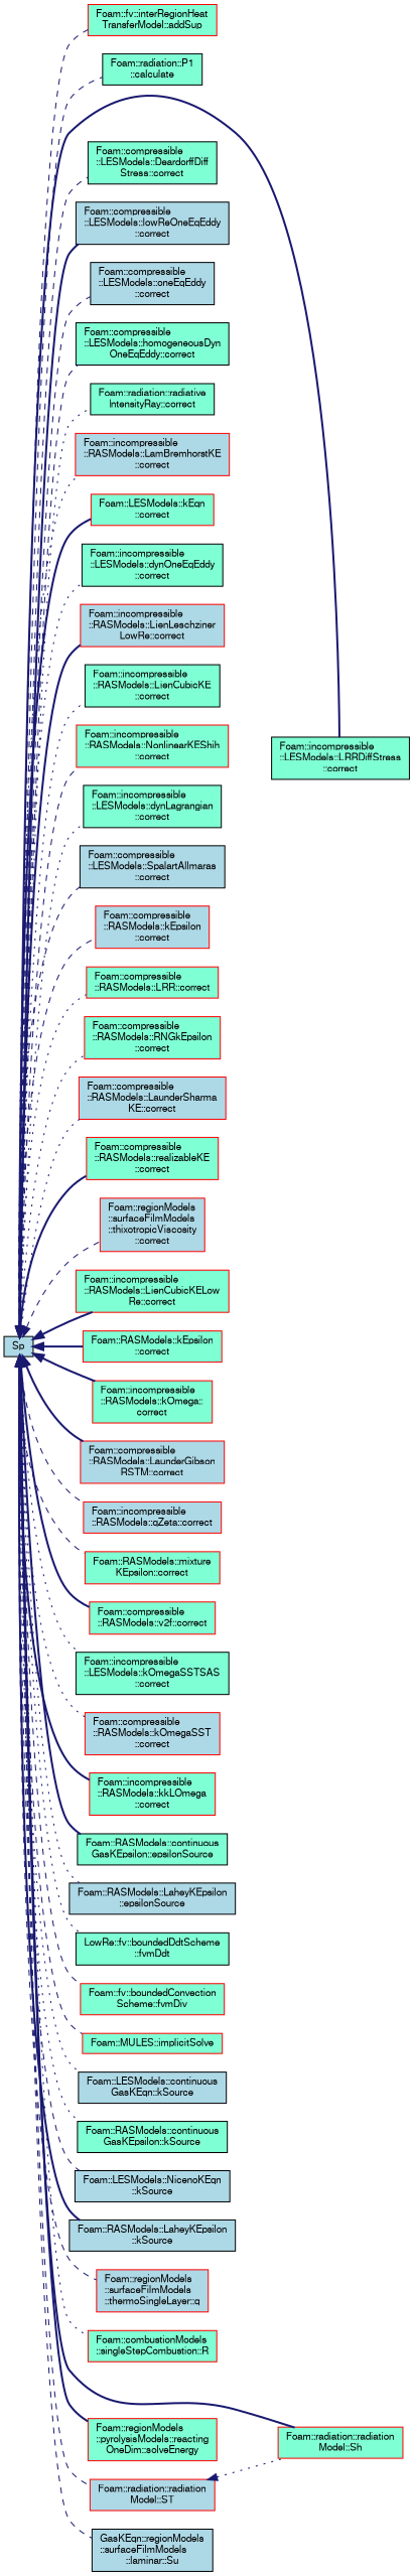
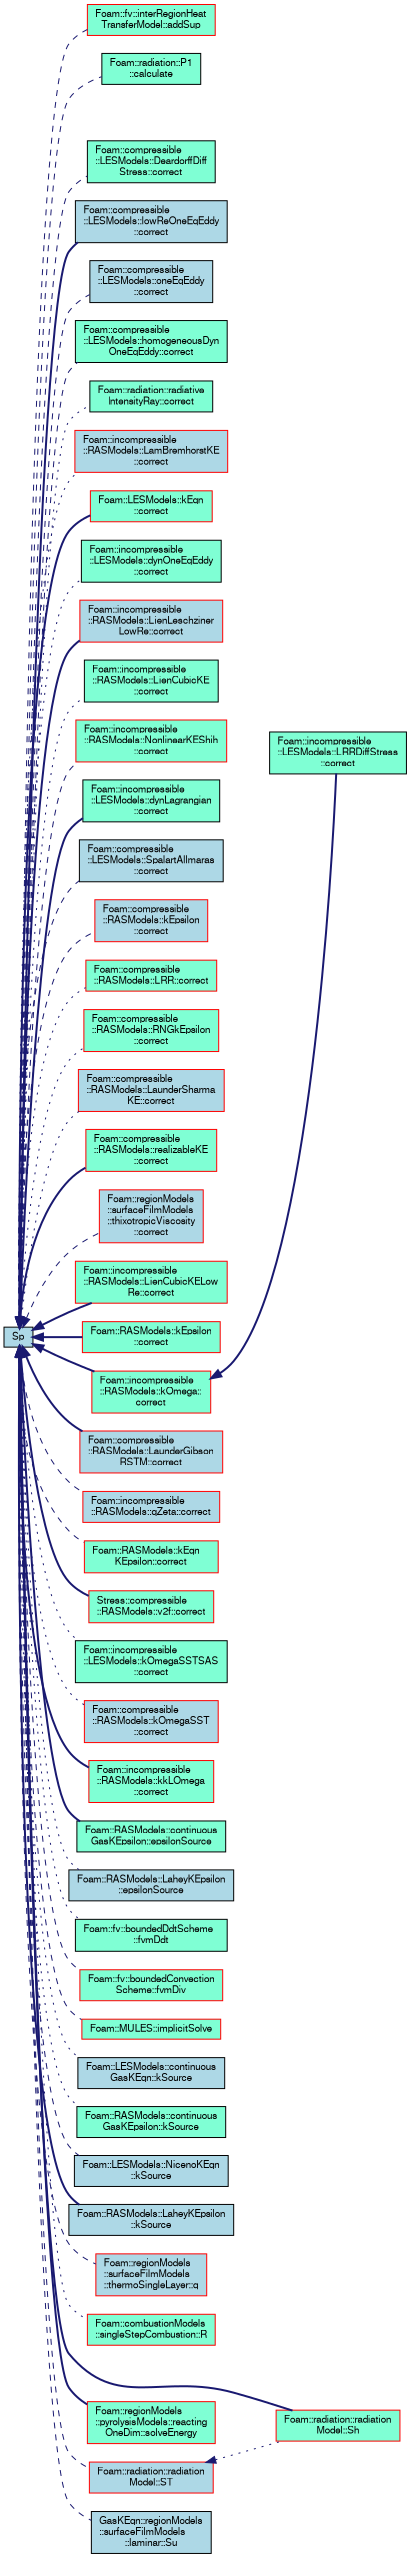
  digraph {
    rankdir=LR
    node [color=red fillcolor=aquamarine fontname=FreeSans fontsize=10 shape=record style=filled]
    edge [color=midnightblue dir=back fontname=FreeSans fontsize=10 labelfontname=FreeSans labelfontsize=10 style=dashed]
    n1 [color=black fillcolor=lightblue fontcolor=black height=0.2 label=Sp width=0.4]
    n2 [height=0.2 label="Foam::fv::interRegionHeat\lTransferModel::addSup" width=0.4]
    n3 [color=black height=0.2 label="Foam::radiation::P1\l::calculate" width=0.4]
    n4 [color=black height=0.2 label="Foam::incompressible\l::LESModels::LRRDiffStress\l::correct" width=0.4]
    n5 [color=black height=0.2 label="Foam::compressible\l::LESModels::DeardorffDiff\lStress::correct" width=0.4]
    n6 [color=black fillcolor=lightblue height=0.2 label="Foam::compressible\l::LESModels::lowReOneEqEddy\l::correct" width=0.4]
    n7 [color=black fillcolor=lightblue height=0.2 label="Foam::compressible\l::LESModels::oneEqEddy\l::correct" width=0.4]
    n8 [color=black height=0.2 label="Foam::compressible\l::LESModels::homogeneousDyn\lOneEqEddy::correct" width=0.4]
    n9 [color=black height=0.2 label="Foam::radiation::radiative\lIntensityRay::correct" width=0.4]
    n10 [fillcolor=lightblue height=0.2 label="Foam::incompressible\l::RASModels::LamBremhorstKE\l::correct" width=0.4]
    n11 [height=0.2 label="Foam::LESModels::kEqn\l::correct" width=0.4]
    n12 [color=black height=0.2 label="Foam::incompressible\l::LESModels::dynOneEqEddy\l::correct" width=0.4]
    n13 [fillcolor=lightblue height=0.2 label="Foam::incompressible\l::RASModels::LienLeschziner\lLowRe::correct" width=0.4]
    n14 [color=black height=0.2 label="Foam::incompressible\l::RASModels::LienCubicKE\l::correct" width=0.4]
    n15 [height=0.2 label="Foam::incompressible\l::RASModels::NonlinearKEShih\l::correct" width=0.4]
    n16 [color=black height=0.2 label="Foam::incompressible\l::LESModels::dynLagrangian\l::correct" width=0.4]
    n17 [color=black fillcolor=lightblue height=0.2 label="Foam::compressible\l::LESModels::SpalartAllmaras\l::correct" width=0.4]
    n18 [fillcolor=lightblue height=0.2 label="Foam::compressible\l::RASModels::kEpsilon\l::correct" width=0.4]
    n19 [height=0.2 label="Foam::compressible\l::RASModels::LRR::correct" width=0.4]
    n20 [height=0.2 label="Foam::compressible\l::RASModels::RNGkEpsilon\l::correct" width=0.4]
    n21 [fillcolor=lightblue height=0.2 label="Foam::compressible\l::RASModels::LaunderSharma\lKE::correct" width=0.4]
    n22 [height=0.2 label="Foam::compressible\l::RASModels::realizableKE\l::correct" width=0.4]
    n23 [fillcolor=lightblue height=0.2 label="Foam::regionModels\l::surfaceFilmModels\l::thixotropicViscosity\l::correct" width=0.4]
    n24 [height=0.2 label="Foam::incompressible\l::RASModels::LienCubicKELow\lRe::correct" width=0.4]
    n25 [height=0.2 label="Foam::RASModels::kEpsilon\l::correct" width=0.4]
    n26 [height=0.2 label="Foam::incompressible\l::RASModels::kOmega::\lcorrect" width=0.4]
    n27 [fillcolor=lightblue height=0.2 label="Foam::compressible\l::RASModels::LaunderGibson\lRSTM::correct" width=0.4]
    n28 [fillcolor=lightblue height=0.2 label="Foam::incompressible\l::RASModels::qZeta::correct" width=0.4]
-   n29 [height=0.2 label="Foam::RASModels::mixture\lKEpsilon::correct" width=0.4]
-   n30 [height=0.2 label="Foam::compressible\l::RASModels::v2f::correct" width=0.4]
+   n29 [height=0.2 label="Foam::RASModels::kEqn\lKEpsilon::correct" width=0.4]
+   n30 [height=0.2 label="Stress::compressible\l::RASModels::v2f::correct" width=0.4]
    n31 [color=black height=0.2 label="Foam::incompressible\l::LESModels::kOmegaSSTSAS\l::correct" width=0.4]
    n32 [fillcolor=lightblue height=0.2 label="Foam::compressible\l::RASModels::kOmegaSST\l::correct" width=0.4]
    n33 [height=0.2 label="Foam::incompressible\l::RASModels::kkLOmega\l::correct" width=0.4]
    n34 [color=black height=0.2 label="Foam::RASModels::continuous\lGasKEpsilon::epsilonSource" width=0.4]
    n35 [color=black fillcolor=lightblue height=0.2 label="Foam::RASModels::LaheyKEpsilon\l::epsilonSource" width=0.4]
-   n36 [color=black height=0.2 label="LowRe::fv::boundedDdtScheme\l::fvmDdt" width=0.4]
+   n36 [color=black height=0.2 label="Foam::fv::boundedDdtScheme\l::fvmDdt" width=0.4]
    n37 [height=0.2 label="Foam::fv::boundedConvection\lScheme::fvmDiv" width=0.4]
    n38 [height=0.2 label="Foam::MULES::implicitSolve" width=0.4]
    n39 [color=black fillcolor=lightblue height=0.2 label="Foam::LESModels::continuous\lGasKEqn::kSource" width=0.4]
    n40 [color=black height=0.2 label="Foam::RASModels::continuous\lGasKEpsilon::kSource" width=0.4]
    n41 [color=black fillcolor=lightblue height=0.2 label="Foam::LESModels::NicenoKEqn\l::kSource" width=0.4]
    n42 [color=black fillcolor=lightblue height=0.2 label="Foam::RASModels::LaheyKEpsilon\l::kSource" width=0.4]
    n43 [fillcolor=lightblue height=0.2 label="Foam::regionModels\l::surfaceFilmModels\l::thermoSingleLayer::q" width=0.4]
    n44 [height=0.2 label="Foam::combustionModels\l::singleStepCombustion::R" width=0.4]
    n45 [height=0.2 label="Foam::radiation::radiation\lModel::Sh" width=0.4]
    n46 [height=0.2 label="Foam::regionModels\l::pyrolysisModels::reacting\lOneDim::solveEnergy" width=0.4]
    n47 [fillcolor=lightblue height=0.2 label="Foam::radiation::radiation\lModel::ST" width=0.4]
    n48 [color=black fillcolor=lightblue height=0.2 label="GasKEqn::regionModels\l::surfaceFilmModels\l::laminar::Su" width=0.4]
    n1 -> n2
    n1 -> n3
-   n1 -> n4 [style=bold]
+   n26 -> n4 [style=bold]
    n1 -> n5
    n1 -> n6 [style=bold]
    n1 -> n7
    n1 -> n8
    n1 -> n9 [style=dotted]
    n1 -> n10 [style=dotted]
    n1 -> n11 [style=bold]
    n1 -> n12 [style=dotted]
    n1 -> n13 [style=bold]
    n1 -> n14 [style=dotted]
    n1 -> n15
-   n1 -> n16 [style=dotted]
+   n1 -> n16 [style=bold]
    n1 -> n17
    n1 -> n18
    n1 -> n19 [style=dotted]
    n1 -> n20 [style=dotted]
    n1 -> n21 [style=dotted]
    n1 -> n22 [style=bold]
    n1 -> n23
    n1 -> n24 [style=bold]
    n1 -> n25 [style=bold]
    n1 -> n26 [style=bold]
    n1 -> n27 [style=bold]
    n1 -> n28
    n1 -> n29
    n1 -> n30 [style=bold]
    n1 -> n31 [style=dotted]
    n1 -> n32 [style=dotted]
    n1 -> n33 [style=bold]
    n1 -> n34 [style=bold]
    n1 -> n35 [style=dotted]
    n1 -> n36 [style=dotted]
    n1 -> n37
    n1 -> n38
    n1 -> n39 [style=dotted]
    n1 -> n40 [style=dotted]
    n1 -> n41
    n1 -> n42 [style=bold]
    n1 -> n43
    n1 -> n44 [style=dotted]
    n1 -> n45 [style=bold]
    n1 -> n46 [style=bold]
    n1 -> n47
    n1 -> n48
    n47 -> n45 [style=dotted]
  }
